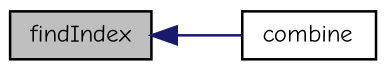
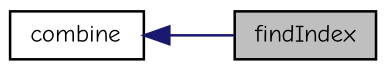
  digraph {
    rankdir=LR
    fontname="Comic Neue"
    node [color=black fontname="Comic Neue" fontsize=10 shape=record]
    n1 [fillcolor=grey75 fontcolor=black height=0.2 label=findIndex style=filled width=0.4]
    n2 [height=0.2 label=combine width=0.4]
-   n1 -> n2 [color=midnightblue dir=back fontname="Comic Neue" fontsize=10 labelfontname=Helvetica labelfontsize=10 style=solid]
+   n2 -> n1 [color=midnightblue dir=back fontname="Comic Neue" fontsize=10 labelfontname=Helvetica labelfontsize=10 style=solid]
  }
